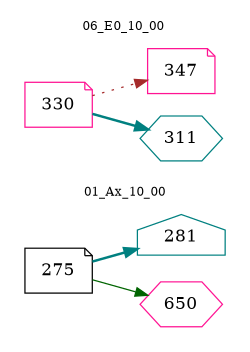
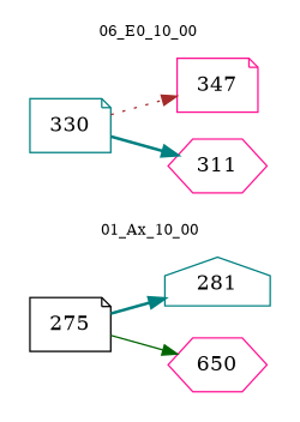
  digraph {
    rankdir=LR
    node [color=deeppink shape=note]
    edge [color=teal style=bold]
    n1 [color=black label=275]
    n2 [label=650 shape=hexagon]
    n3 [color=teal label=281 shape=house]
-   n4 [label=330]
-   n5 [color=teal label=311 shape=hexagon]
+   n4 [color=teal label=330]
+   n5 [label=311 shape=hexagon]
    n6 [label=347]
    subgraph cluster_1 {
      color=white
      fontsize=10
      label="01_Ax_10_00"
      n1
      n2
      n3
    }
    subgraph cluster_2 {
      color=white
      fontsize=10
      label="06_E0_10_00"
      n4
      n5
      n6
    }
    n1 -> n2 [color=darkgreen style=solid]
    n1 -> n3
    n4 -> n5
    n4 -> n6 [color=brown style=dotted]
  }
